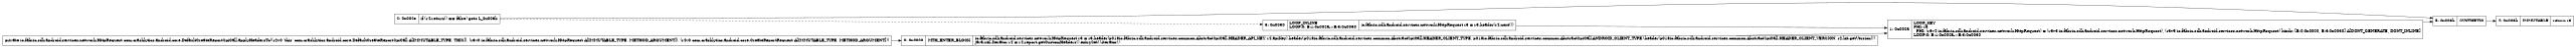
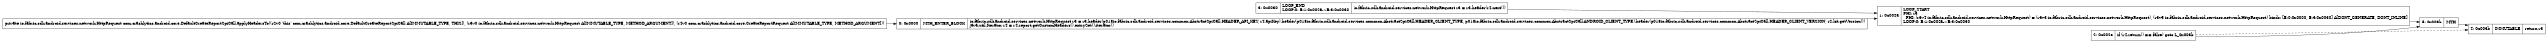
  digraph {
    rankdir=LR
    node [shape=record]
    n1 [label="{0\:\ 0x0000|MTH_ENTER_BLOCK\l|io.fabric.sdk.android.services.network.HttpRequest r3 = r3.header(p018io.fabric.sdk.android.services.common.AbstractSpiCall.HEADER_API_KEY, r4.apiKey).header(p018io.fabric.sdk.android.services.common.AbstractSpiCall.HEADER_CLIENT_TYPE, p018io.fabric.sdk.android.services.common.AbstractSpiCall.ANDROID_CLIENT_TYPE).header(p018io.fabric.sdk.android.services.common.AbstractSpiCall.HEADER_CLIENT_VERSION, r2.kit.getVersion())\ljava.util.Iterator r4 = r4.report.getCustomHeaders().entrySet().iterator()\l}"]
-   n2 [label="{1\:\ 0x002a|LOOP_KEY\lPHI: r3 \l  PHI: (r3v4 io.fabric.sdk.android.services.network.HttpRequest) = (r3v3 io.fabric.sdk.android.services.network.HttpRequest), (r3v5 io.fabric.sdk.android.services.network.HttpRequest) binds: [B:0:0x0000, B:3:0x0030] A[DONT_GENERATE, DONT_INLINE]\lLOOP:0: B:1:0x002a\-\>B:3:0x0030\l}"]
-   n3 [label="{5\:\ 0x003b|SYNTHETIC\l}"]
+   n2 [label="{1\:\ 0x002a|LOOP_START\lPHI: r3 \l  PHI: (r3v4 io.fabric.sdk.android.services.network.HttpRequest) = (r3v3 io.fabric.sdk.android.services.network.HttpRequest), (r3v5 io.fabric.sdk.android.services.network.HttpRequest) binds: [B:0:0x0000, B:3:0x0030] A[DONT_GENERATE, DONT_INLINE]\lLOOP:0: B:1:0x002a\-\>B:3:0x0030\l}"]
+   n3 [label="{5\:\ 0x003b|MTH\l}"]
    n4 [label="{2\:\ 0x002e|if (r4.return() == false) goto L_0x003b\l}"]
-   n5 [label="{3\:\ 0x0030|LOOP_INLINE\lLOOP:0: B:1:0x002a\-\>B:3:0x0030\l|io.fabric.sdk.android.services.network.HttpRequest r3 = r3.header(r4.next())\l}"]
+   n5 [label="{3\:\ 0x0030|LOOP_END\lLOOP:0: B:1:0x002a\-\>B:3:0x0030\l|io.fabric.sdk.android.services.network.HttpRequest r3 = r3.header(r4.next())\l}"]
    n6 [label="{4\:\ 0x003b|IMMUTABLE\l|return r3\l}"]
    n7 [label="{private io.fabric.sdk.android.services.network.HttpRequest com.crashlytics.android.core.DefaultCreateReportSpiCall.applyHeadersTo((r2v0 'this' com.crashlytics.android.core.DefaultCreateReportSpiCall A[IMMUTABLE_TYPE, THIS]), (r3v0 io.fabric.sdk.android.services.network.HttpRequest A[IMMUTABLE_TYPE, METHOD_ARGUMENT]), (r4v0 com.crashlytics.android.core.CreateReportRequest A[IMMUTABLE_TYPE, METHOD_ARGUMENT])) }"]
    n1 -> n2
    n2 -> n3
    n3 -> n6
    n4 -> n3
-   n4 -> n5 [style=dashed]
+   n4 -> n6 [style=dashed]
    n5 -> n2
    n7 -> n1
  }
